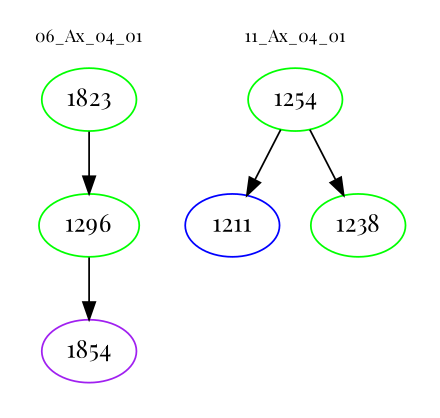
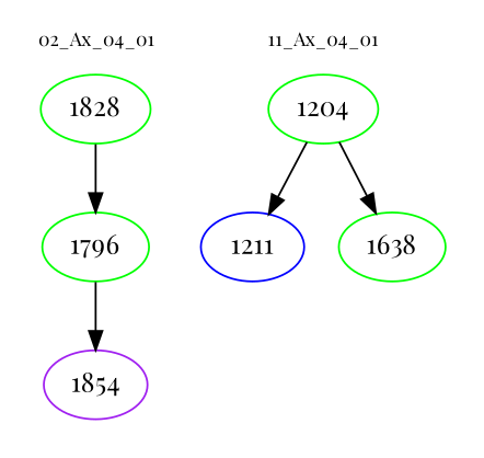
  digraph {
    fontname="Playfair Display"
    node [color=green fontname="Playfair Display"]
    edge [color=black fontname="Playfair Display"]
-   n1 [label=1823]
-   n2 [label=1296]
+   n1 [label=1828]
+   n2 [label=1796]
    n3 [color=purple label=1854]
-   n4 [label=1254]
+   n4 [label=1204]
    n5 [color=blue label=1211]
-   n6 [label=1238]
+   n6 [label=1638]
    subgraph cluster_1 {
      color=white
      fontsize=10
-     label="06_Ax_04_01"
+     label="02_Ax_04_01"
      n1
      n2
      n3
    }
    subgraph cluster_2 {
      color=white
      fontsize=10
      label="11_Ax_04_01"
      n4
      n5
      n6
    }
    n1 -> n2
    n2 -> n3
    n4 -> n5
    n4 -> n6
  }
